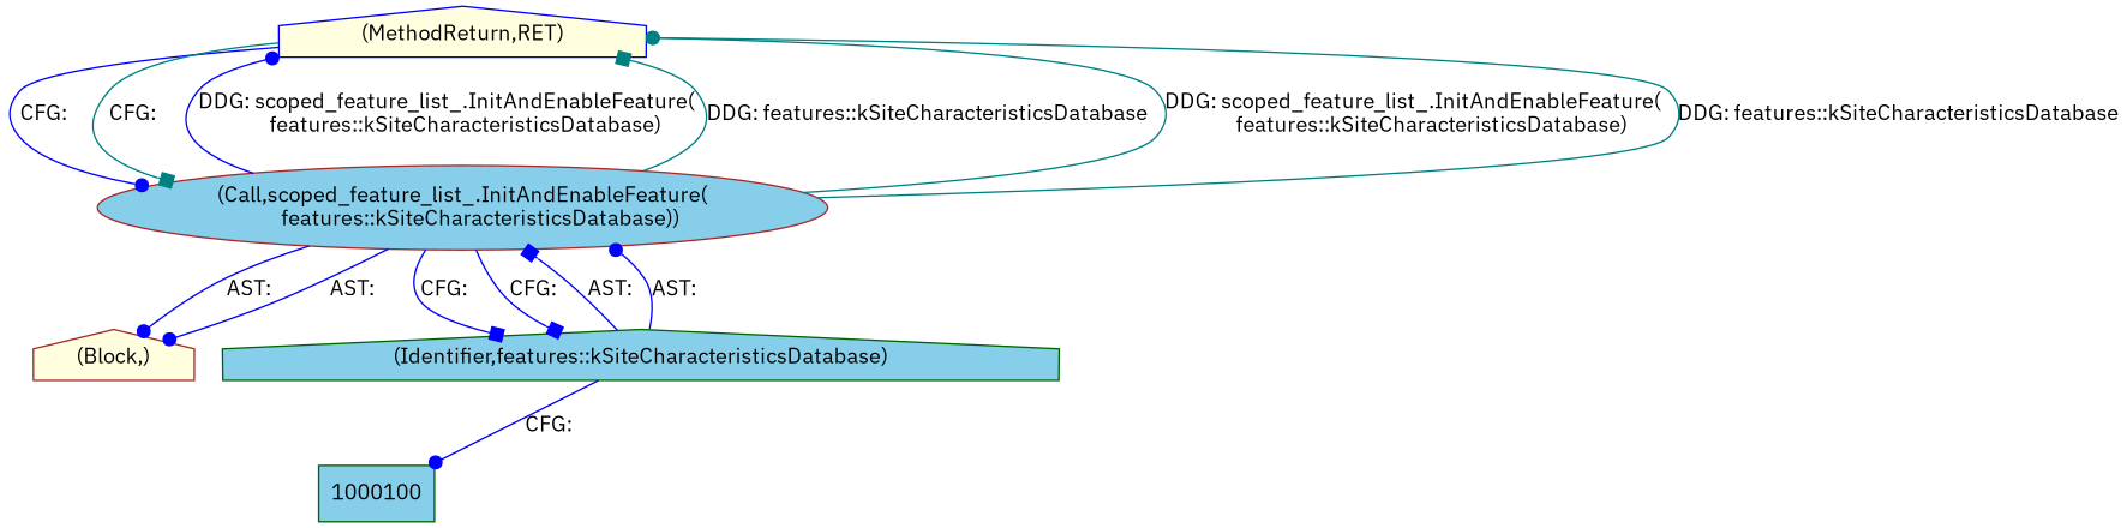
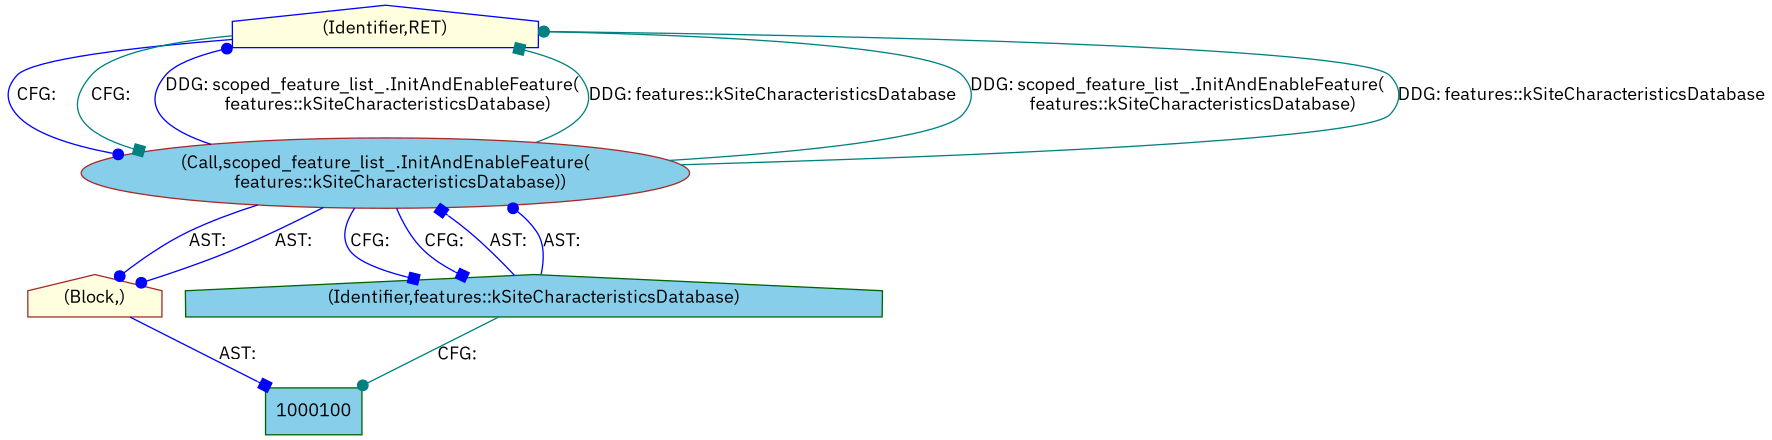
  digraph {
    fontname="IBM Plex Sans"
    node [color=brown fillcolor=skyblue fontname="IBM Plex Sans" shape=house style=filled]
    edge [arrowhead=dot color=blue fontname="IBM Plex Sans"]
-   n1 [color=blue fillcolor=lightyellow label="(MethodReturn,RET)"]
+   n1 [color=blue fillcolor=lightyellow label="(Identifier,RET)"]
    n2 [label="(Call,scoped_feature_list_.InitAndEnableFeature(\n        features::kSiteCharacteristicsDatabase))" shape=ellipse]
    n3 [fillcolor=lightyellow label="(Block,)"]
    n4 [color=darkgreen label="(Identifier,features::kSiteCharacteristicsDatabase)"]
    1000100 [color=darkgreen shape=box]
    n1 -> n2 [label="CFG: "]
    n1 -> n2 [arrowhead=box color=teal label="CFG: "]
    n2 -> n1 [label="DDG: scoped_feature_list_.InitAndEnableFeature(\n        features::kSiteCharacteristicsDatabase)"]
    n2 -> n1 [arrowhead=box color=teal label="DDG: features::kSiteCharacteristicsDatabase"]
    n2 -> n1 [color=teal label="DDG: scoped_feature_list_.InitAndEnableFeature(\n        features::kSiteCharacteristicsDatabase)"]
    n2 -> n1 [color=teal label="DDG: features::kSiteCharacteristicsDatabase"]
    n2 -> n3 [label="AST: "]
    n2 -> n3 [label="AST: "]
    n2 -> n4 [arrowhead=box label="CFG: "]
    n2 -> n4 [arrowhead=box label="CFG: "]
+   n3 -> 1000100 [arrowhead=box label="AST: "]
    n4 -> n2 [arrowhead=box label="AST: "]
    n4 -> n2 [label="AST: "]
-   n4 -> 1000100 [label="CFG: "]
+   n4 -> 1000100 [color=teal label="CFG: "]
  }
